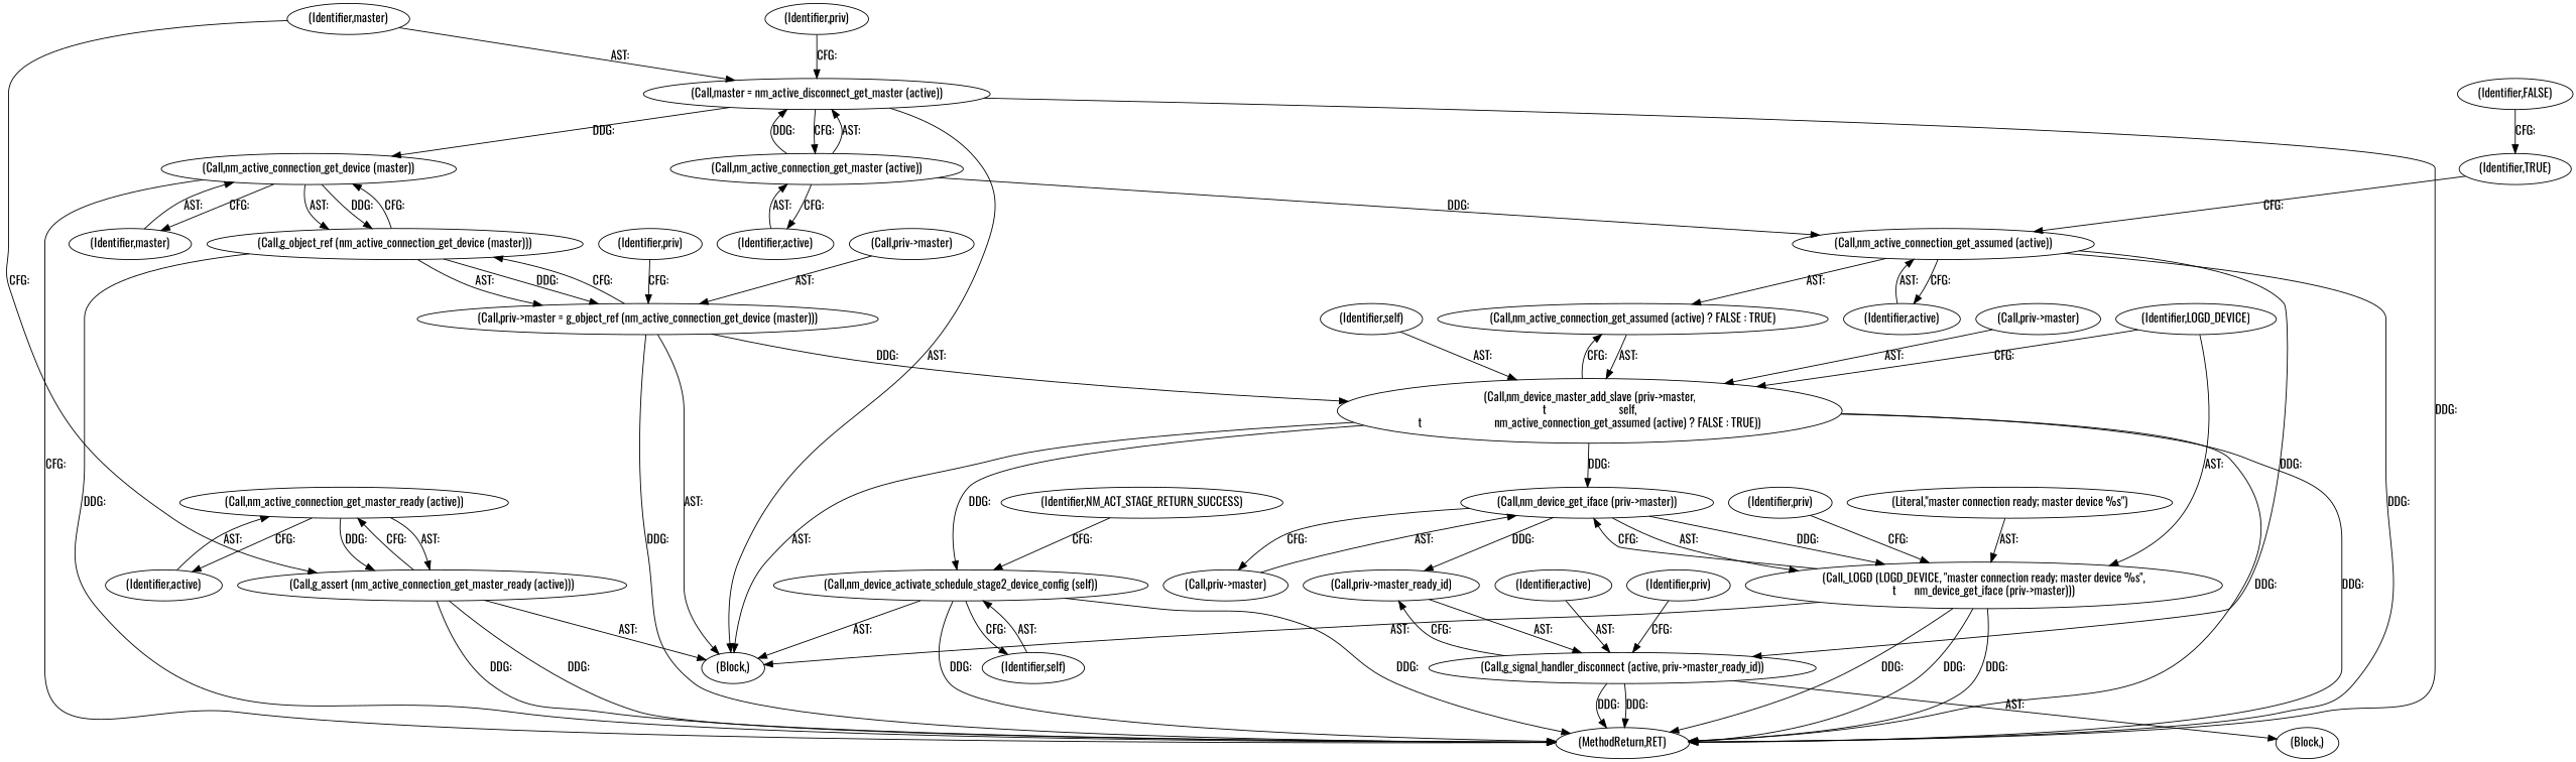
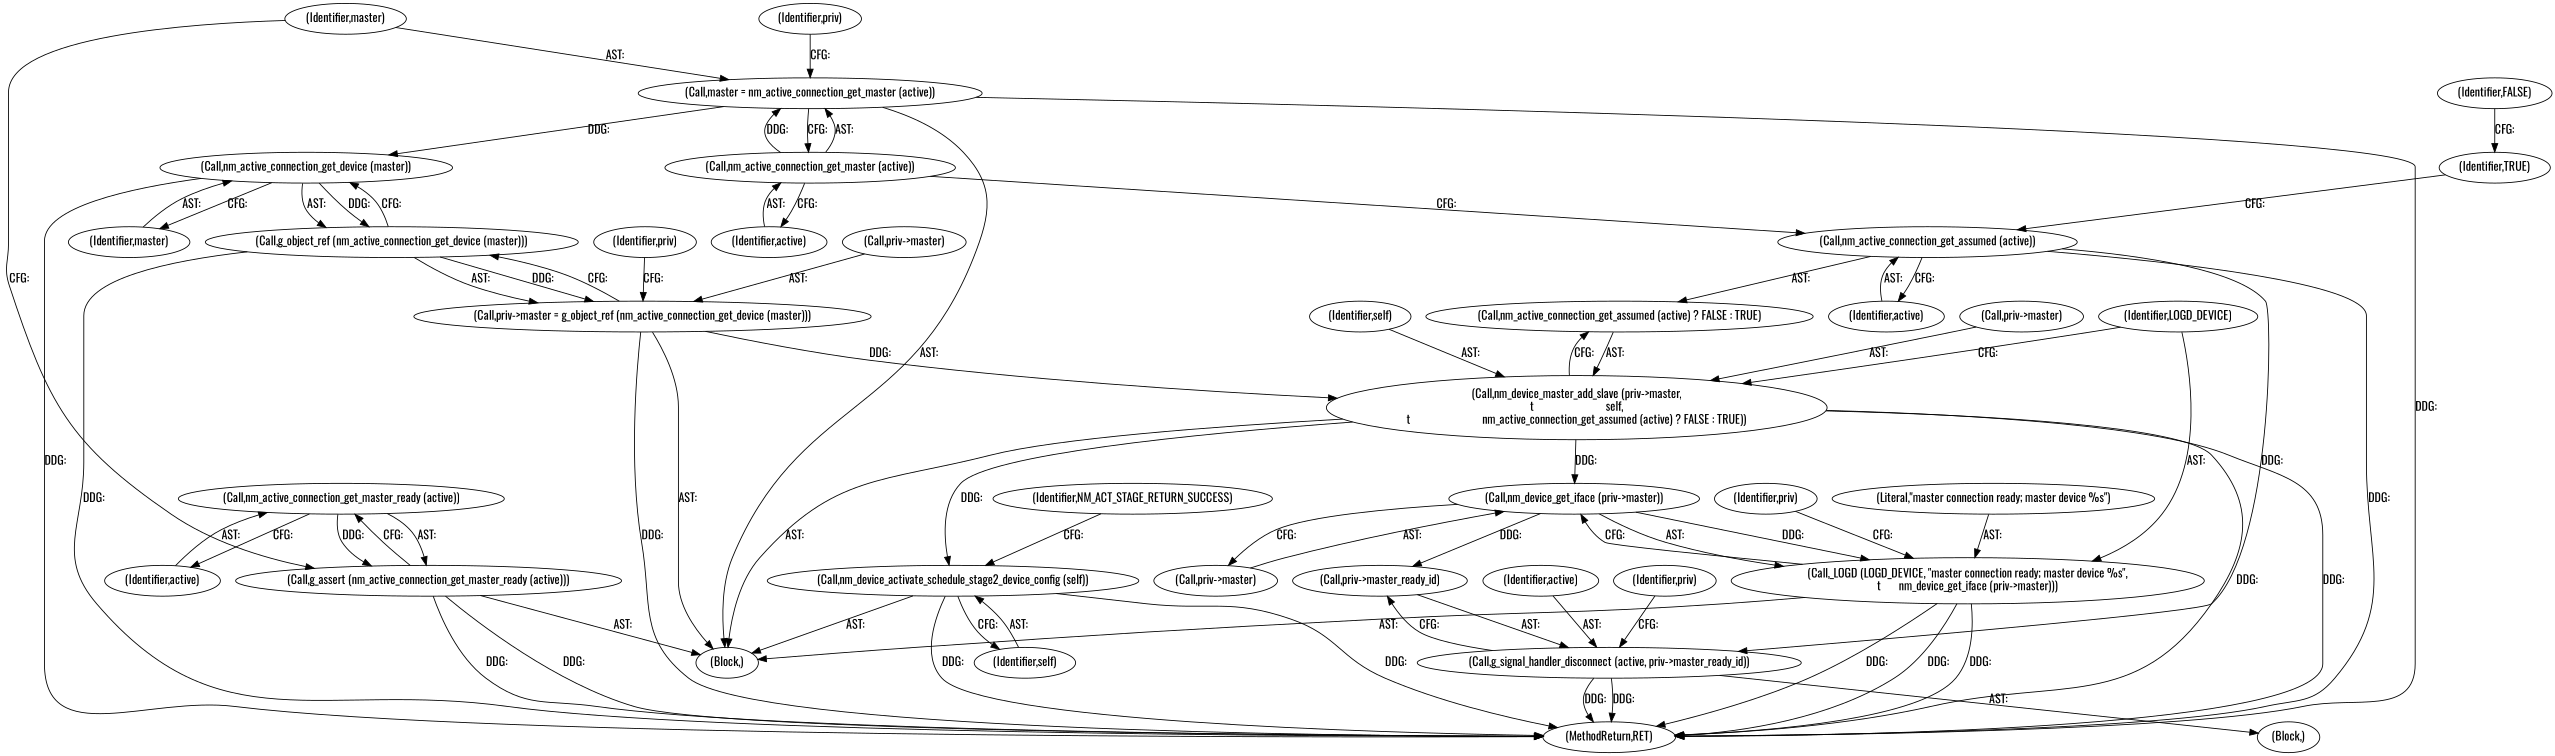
  digraph {
    fontname=Oswald
    node [fontname=Oswald]
    edge [fontname=Oswald]
    n1 [label="(Call,nm_active_connection_get_master_ready (active))"]
    n2 [label="(Call,g_assert (nm_active_connection_get_master_ready (active)))"]
    n3 [label="(Identifier,active)"]
    n4 [label="(Block,)"]
    n5 [label="(MethodReturn,RET)"]
    n6 [label="(Call,nm_active_connection_get_master (active))"]
-   n7 [label="(Call,master = nm_active_disconnect_get_master (active))"]
+   n7 [label="(Call,master = nm_active_connection_get_master (active))"]
    n8 [label="(Call,nm_active_connection_get_assumed (active))"]
    n9 [label="(Identifier,active)"]
    n10 [label="(Call,nm_active_connection_get_device (master))"]
    n11 [label="(Call,nm_active_connection_get_assumed (active) ? FALSE : TRUE)"]
    n12 [label="(Call,g_signal_handler_disconnect (active, priv->master_ready_id))"]
    n13 [label="(Identifier,active)"]
    n14 [label="(Call,g_object_ref (nm_active_connection_get_device (master)))"]
    n15 [label="(Identifier,master)"]
    n16 [label="(Call,priv->master = g_object_ref (nm_active_connection_get_device (master)))"]
    n17 [label="(Call,nm_device_master_add_slave (priv->master,\n\t                            self,\n\t                            nm_active_connection_get_assumed (active) ? FALSE : TRUE))"]
    n18 [label="(Call,nm_device_get_iface (priv->master))"]
    n19 [label="(Call,nm_device_activate_schedule_stage2_device_config (self))"]
    n20 [label="(Call,_LOGD (LOGD_DEVICE, \"master connection ready; master device %s\",\n\t       nm_device_get_iface (priv->master)))"]
    n21 [label="(Call,priv->master)"]
    n22 [label="(Call,priv->master_ready_id)"]
    n23 [label="(Identifier,self)"]
    n24 [label="(Block,)"]
    n25 [label="(Identifier,master)"]
    n26 [label="(Identifier,LOGD_DEVICE)"]
    n27 [label="(Identifier,priv)"]
    n28 [label="(Literal,\"master connection ready; master device %s\")"]
    n29 [label="(Identifier,active)"]
    n30 [label="(Identifier,priv)"]
    n31 [label="(Call,priv->master)"]
    n32 [label="(Identifier,TRUE)"]
    n33 [label="(Identifier,priv)"]
    n34 [label="(Identifier,self)"]
    n35 [label="(Call,priv->master)"]
    n36 [label="(Identifier,NM_ACT_STAGE_RETURN_SUCCESS)"]
    n37 [label="(Identifier,priv)"]
    n38 [label="(Identifier,FALSE)"]
    n1 -> n2 [label="AST: "]
    n1 -> n2 [label="DDG: "]
    n1 -> n3 [label="CFG: "]
    n2 -> n1 [label="CFG: "]
    n2 -> n4 [label="AST: "]
    n2 -> n5 [label="DDG: "]
    n2 -> n5 [label="DDG: "]
    n3 -> n1 [label="AST: "]
    n6 -> n7 [label="AST: "]
    n6 -> n7 [label="DDG: "]
-   n6 -> n8 [label="DDG: "]
+   n6 -> n8 [label="CFG: "]
    n6 -> n9 [label="CFG: "]
    n7 -> n4 [label="AST: "]
    n7 -> n5 [label="DDG: "]
    n7 -> n6 [label="CFG: "]
    n7 -> n10 [label="DDG: "]
    n8 -> n5 [label="DDG: "]
    n8 -> n11 [label="AST: "]
    n8 -> n12 [label="DDG: "]
    n8 -> n13 [label="CFG: "]
    n9 -> n6 [label="AST: "]
-   n10 -> n5 [label="CFG: "]
+   n10 -> n5 [label="DDG: "]
    n10 -> n14 [label="AST: "]
    n10 -> n14 [label="DDG: "]
    n10 -> n15 [label="CFG: "]
    n11 -> n17 [label="AST: "]
    n12 -> n5 [label="DDG: "]
    n12 -> n5 [label="DDG: "]
    n12 -> n22 [label="CFG: "]
    n12 -> n24 [label="AST: "]
    n13 -> n8 [label="AST: "]
    n14 -> n5 [label="DDG: "]
    n14 -> n10 [label="CFG: "]
    n14 -> n16 [label="AST: "]
    n14 -> n16 [label="DDG: "]
    n15 -> n10 [label="AST: "]
    n16 -> n4 [label="AST: "]
    n16 -> n5 [label="DDG: "]
    n16 -> n14 [label="CFG: "]
    n16 -> n17 [label="DDG: "]
    n17 -> n4 [label="AST: "]
    n17 -> n5 [label="DDG: "]
    n17 -> n5 [label="DDG: "]
    n17 -> n11 [label="CFG: "]
    n17 -> n18 [label="DDG: "]
    n17 -> n19 [label="DDG: "]
    n18 -> n20 [label="AST: "]
    n18 -> n20 [label="DDG: "]
    n18 -> n21 [label="CFG: "]
    n18 -> n22 [label="DDG: "]
    n19 -> n4 [label="AST: "]
    n19 -> n5 [label="DDG: "]
    n19 -> n5 [label="DDG: "]
    n19 -> n23 [label="CFG: "]
    n20 -> n4 [label="AST: "]
    n20 -> n5 [label="DDG: "]
    n20 -> n5 [label="DDG: "]
    n20 -> n5 [label="DDG: "]
    n20 -> n18 [label="CFG: "]
    n21 -> n18 [label="AST: "]
    n22 -> n12 [label="AST: "]
    n23 -> n19 [label="AST: "]
    n25 -> n2 [label="CFG: "]
    n25 -> n7 [label="AST: "]
    n26 -> n17 [label="CFG: "]
    n26 -> n20 [label="AST: "]
    n27 -> n20 [label="CFG: "]
    n28 -> n20 [label="AST: "]
    n29 -> n12 [label="AST: "]
    n30 -> n16 [label="CFG: "]
    n31 -> n17 [label="AST: "]
    n32 -> n8 [label="CFG: "]
    n33 -> n7 [label="CFG: "]
    n34 -> n17 [label="AST: "]
    n35 -> n16 [label="AST: "]
    n36 -> n19 [label="CFG: "]
    n37 -> n12 [label="CFG: "]
    n38 -> n32 [label="CFG: "]
  }
